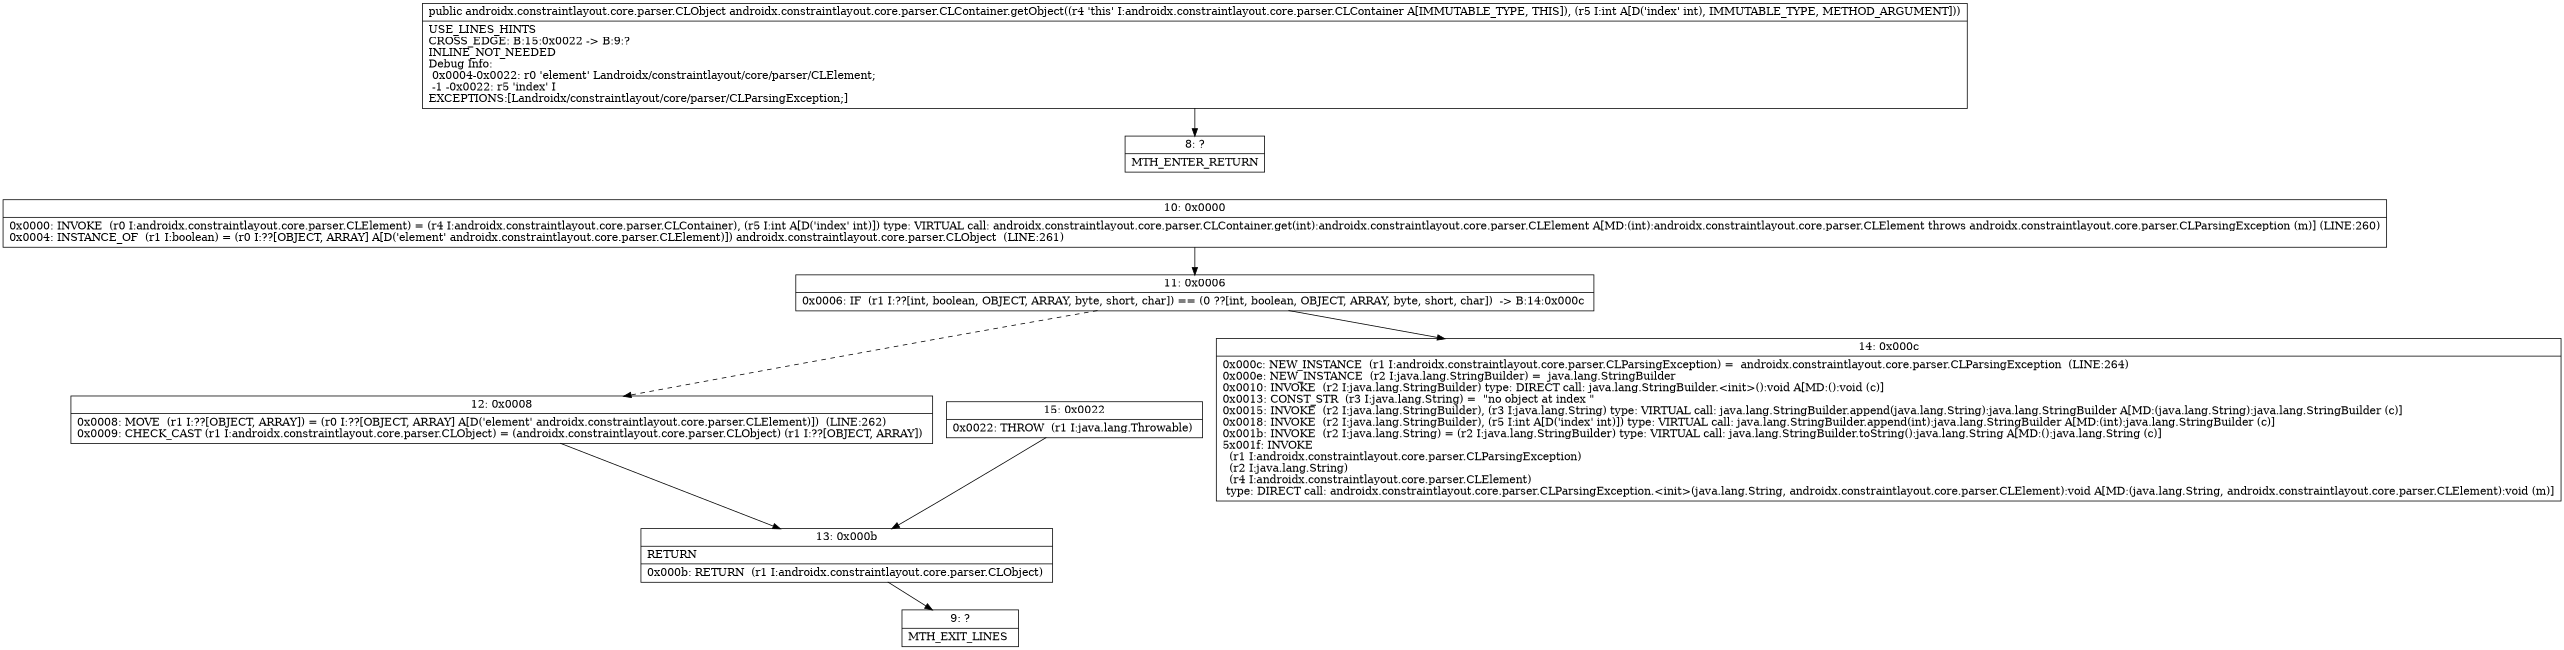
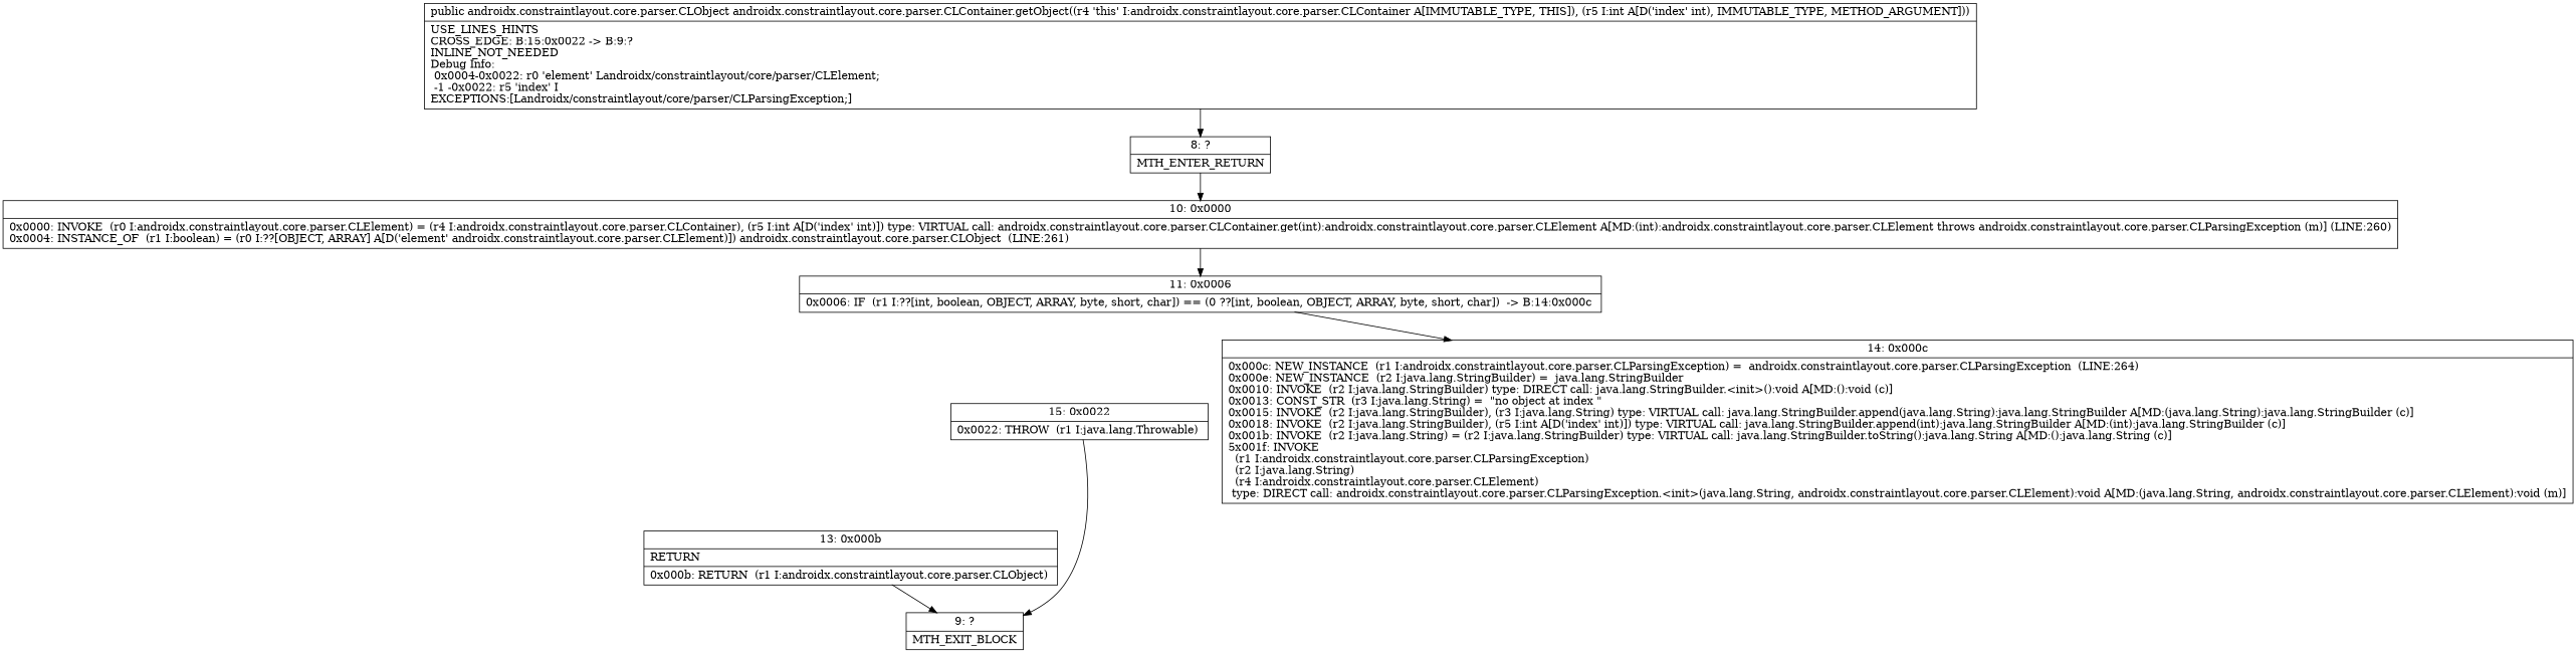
  digraph {
    node [shape=record]
    n1 [label="{8\:\ ?|MTH_ENTER_RETURN\l}"]
    n2 [label="{10\:\ 0x0000|0x0000: INVOKE  (r0 I:androidx.constraintlayout.core.parser.CLElement) = (r4 I:androidx.constraintlayout.core.parser.CLContainer), (r5 I:int A[D('index' int)]) type: VIRTUAL call: androidx.constraintlayout.core.parser.CLContainer.get(int):androidx.constraintlayout.core.parser.CLElement A[MD:(int):androidx.constraintlayout.core.parser.CLElement throws androidx.constraintlayout.core.parser.CLParsingException (m)] (LINE:260)\l0x0004: INSTANCE_OF  (r1 I:boolean) = (r0 I:??[OBJECT, ARRAY] A[D('element' androidx.constraintlayout.core.parser.CLElement)]) androidx.constraintlayout.core.parser.CLObject  (LINE:261)\l}"]
    n3 [label="{11\:\ 0x0006|0x0006: IF  (r1 I:??[int, boolean, OBJECT, ARRAY, byte, short, char]) == (0 ??[int, boolean, OBJECT, ARRAY, byte, short, char])  \-\> B:14:0x000c \l}"]
-   n4 [label="{12\:\ 0x0008|0x0008: MOVE  (r1 I:??[OBJECT, ARRAY]) = (r0 I:??[OBJECT, ARRAY] A[D('element' androidx.constraintlayout.core.parser.CLElement)])  (LINE:262)\l0x0009: CHECK_CAST (r1 I:androidx.constraintlayout.core.parser.CLObject) = (androidx.constraintlayout.core.parser.CLObject) (r1 I:??[OBJECT, ARRAY]) \l}"]
    n5 [label="{14\:\ 0x000c|0x000c: NEW_INSTANCE  (r1 I:androidx.constraintlayout.core.parser.CLParsingException) =  androidx.constraintlayout.core.parser.CLParsingException  (LINE:264)\l0x000e: NEW_INSTANCE  (r2 I:java.lang.StringBuilder) =  java.lang.StringBuilder \l0x0010: INVOKE  (r2 I:java.lang.StringBuilder) type: DIRECT call: java.lang.StringBuilder.\<init\>():void A[MD:():void (c)]\l0x0013: CONST_STR  (r3 I:java.lang.String) =  \"no object at index \" \l0x0015: INVOKE  (r2 I:java.lang.StringBuilder), (r3 I:java.lang.String) type: VIRTUAL call: java.lang.StringBuilder.append(java.lang.String):java.lang.StringBuilder A[MD:(java.lang.String):java.lang.StringBuilder (c)]\l0x0018: INVOKE  (r2 I:java.lang.StringBuilder), (r5 I:int A[D('index' int)]) type: VIRTUAL call: java.lang.StringBuilder.append(int):java.lang.StringBuilder A[MD:(int):java.lang.StringBuilder (c)]\l0x001b: INVOKE  (r2 I:java.lang.String) = (r2 I:java.lang.StringBuilder) type: VIRTUAL call: java.lang.StringBuilder.toString():java.lang.String A[MD:():java.lang.String (c)]\l5x001f: INVOKE  \l  (r1 I:androidx.constraintlayout.core.parser.CLParsingException)\l  (r2 I:java.lang.String)\l  (r4 I:androidx.constraintlayout.core.parser.CLElement)\l type: DIRECT call: androidx.constraintlayout.core.parser.CLParsingException.\<init\>(java.lang.String, androidx.constraintlayout.core.parser.CLElement):void A[MD:(java.lang.String, androidx.constraintlayout.core.parser.CLElement):void (m)]\l}"]
    n6 [label="{13\:\ 0x000b|RETURN\l|0x000b: RETURN  (r1 I:androidx.constraintlayout.core.parser.CLObject) \l}"]
-   n7 [label="{9\:\ ?|MTH_EXIT_LINES\l}"]
+   n7 [label="{9\:\ ?|MTH_EXIT_BLOCK\l}"]
    n8 [label="{15\:\ 0x0022|0x0022: THROW  (r1 I:java.lang.Throwable) \l}"]
    n9 [label="{public androidx.constraintlayout.core.parser.CLObject androidx.constraintlayout.core.parser.CLContainer.getObject((r4 'this' I:androidx.constraintlayout.core.parser.CLContainer A[IMMUTABLE_TYPE, THIS]), (r5 I:int A[D('index' int), IMMUTABLE_TYPE, METHOD_ARGUMENT]))  | USE_LINES_HINTS\lCROSS_EDGE: B:15:0x0022 \-\> B:9:?\lINLINE_NOT_NEEDED\lDebug Info:\l  0x0004\-0x0022: r0 'element' Landroidx\/constraintlayout\/core\/parser\/CLElement;\l  \-1 \-0x0022: r5 'index' I\lEXCEPTIONS:[Landroidx\/constraintlayout\/core\/parser\/CLParsingException;]\l}"]
+   n1 -> n2
    n2 -> n3
-   n3 -> n4 [style=dashed]
    n3 -> n5
-   n4 -> n6
    n6 -> n7
-   n8 -> n6
+   n8 -> n7
    n9 -> n1
  }
